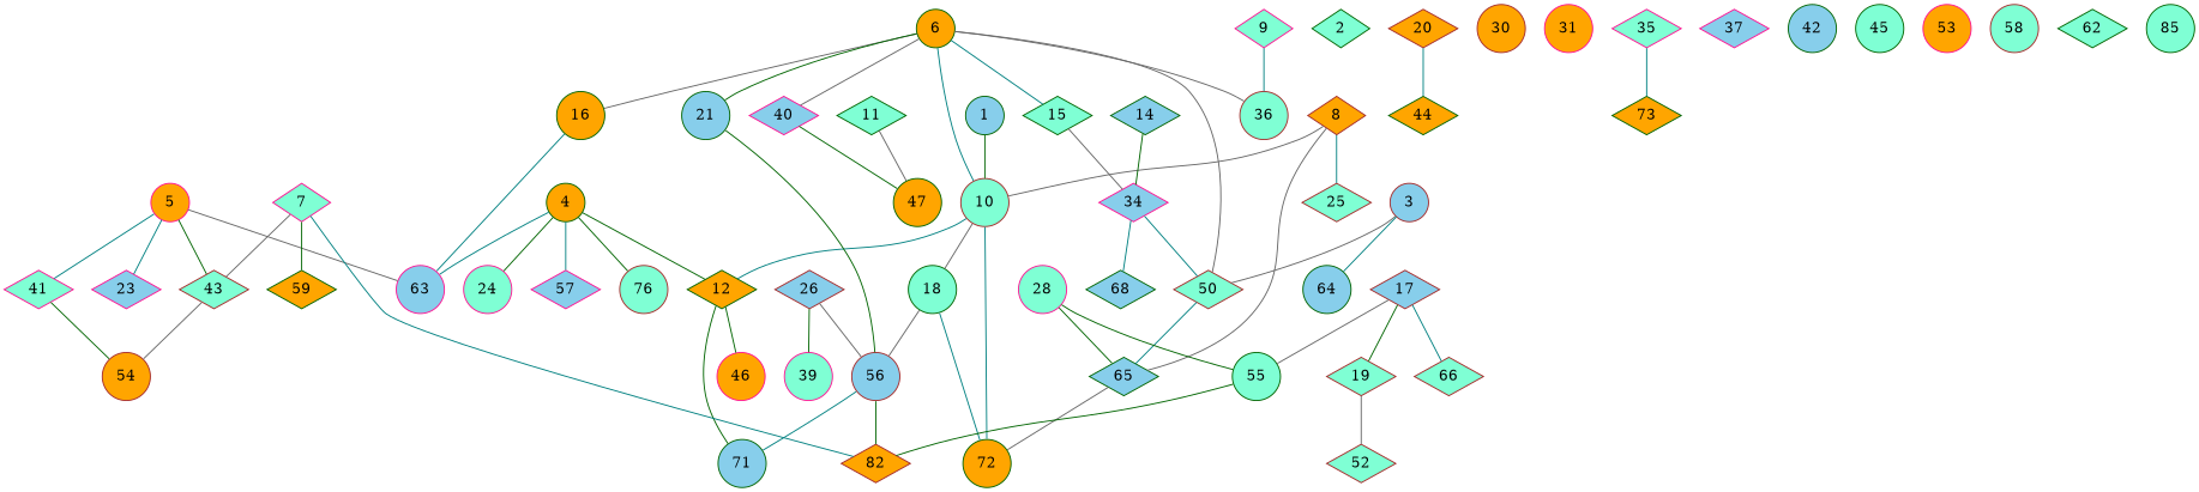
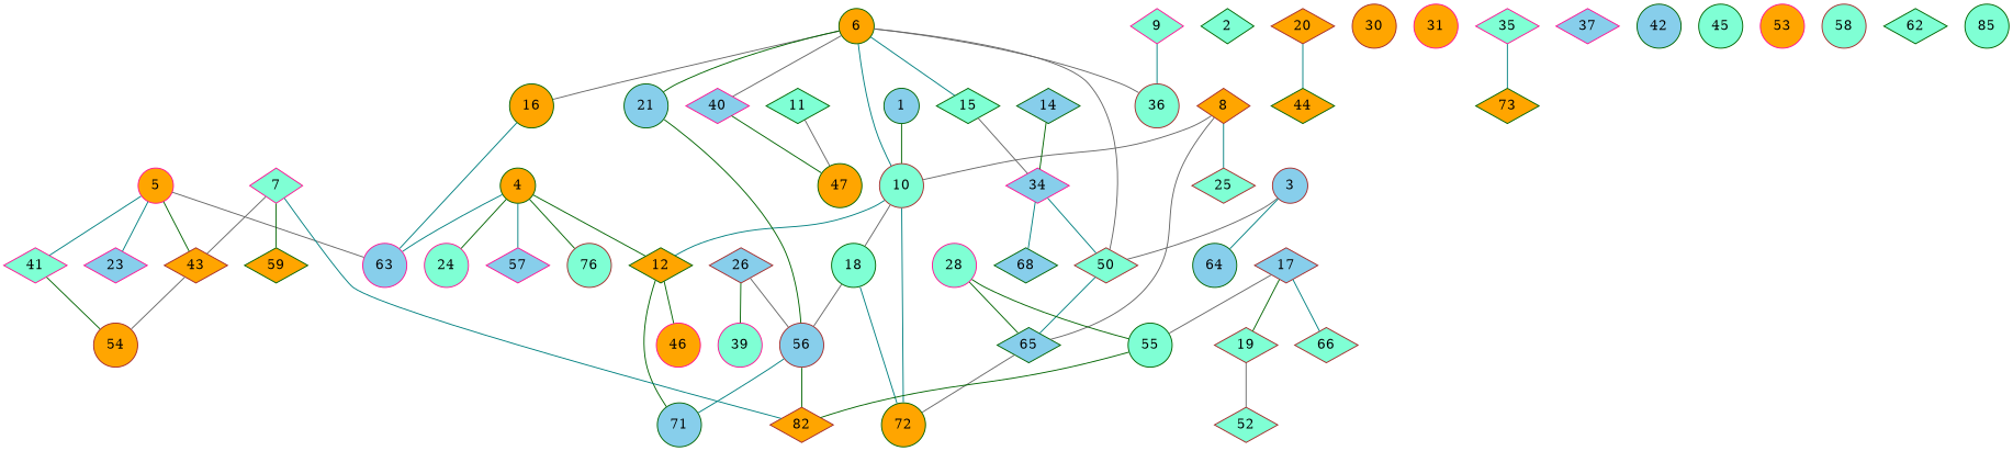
  graph {
    node [color=darkgreen fillcolor=aquamarine shape=diamond style=filled]
    edge [color=teal]
    10 [color=brown shape=circle super="+77"]
    12 [fillcolor=orange super="+13"]
    18 [shape=circle super="+33"]
    72 [fillcolor=orange shape=circle super="+81"]
    1 [fillcolor=skyblue shape=circle]
    2
    3 [color=brown fillcolor=skyblue shape=circle super="+70"]
    50 [color=brown super="+51"]
    64 [fillcolor=skyblue shape=circle]
    65 [fillcolor=skyblue super="+78"]
    4 [fillcolor=orange shape=circle super="+32"]
    24 [color=deeppink shape=circle]
    57 [color=deeppink fillcolor=skyblue]
    63 [color=deeppink fillcolor=skyblue shape=circle super="+87"]
    76 [color=brown shape=circle]
    46 [color=deeppink fillcolor=orange shape=circle super="+61"]
    71 [fillcolor=skyblue shape=circle]
    5 [color=deeppink fillcolor=orange shape=circle super="+22"]
    23 [color=deeppink fillcolor=skyblue]
    41 [color=deeppink super="+80"]
-   43 [color=brown super="+48"]
+   43 [color=brown fillcolor=orange super="+48"]
    54 [color=brown fillcolor=orange shape=circle]
    6 [fillcolor=orange shape=circle super="+38"]
    15
    16 [fillcolor=orange shape=circle]
    21 [fillcolor=skyblue shape=circle]
    36 [color=brown shape=circle]
    40 [color=deeppink fillcolor=skyblue]
    34 [color=deeppink fillcolor=skyblue super="+49"]
    56 [color=brown fillcolor=skyblue shape=circle super="+79"]
    47 [fillcolor=orange shape=circle super="+83"]
    7 [color=deeppink super="+84"]
    59 [fillcolor=orange]
    82 [color=brown fillcolor=orange]
    8 [color=brown fillcolor=orange]
    25 [color=brown super="+29"]
    9 [color=deeppink super="+60"]
    11
    68 [fillcolor=skyblue]
    14 [fillcolor=skyblue]
    17 [color=brown fillcolor=skyblue super="+69"]
    19 [color=brown]
    55 [shape=circle super="+74"]
    66 [color=brown]
    52 [color=brown]
    44 [fillcolor=orange super="+86"]
    20 [color=brown fillcolor=orange]
    26 [color=brown fillcolor=skyblue super="+27"]
    39 [color=deeppink shape=circle]
    28 [color=deeppink shape=circle super="+67"]
    30 [color=brown fillcolor=orange shape=circle]
    31 [color=deeppink fillcolor=orange shape=circle]
    35 [color=deeppink super="+75"]
    73 [fillcolor=orange]
    37 [color=deeppink fillcolor=skyblue]
    42 [fillcolor=skyblue shape=circle]
    45 [shape=circle]
    53 [color=deeppink fillcolor=orange shape=circle]
    58 [color=brown shape=circle]
    62
    85 [shape=circle]
    10 -- 12
    10 -- 18 [color=gray40]
    10 -- 72
    12 -- 46 [color=darkgreen]
    12 -- 71 [color=darkgreen]
    18 -- 72
    18 -- 56 [color=gray40]
    1 -- 10 [color=darkgreen weight=2]
    3 -- 50 [color=gray40]
    3 -- 64
    50 -- 65
    65 -- 72 [color=gray40]
    4 -- 12 [color=darkgreen]
    4 -- 24 [color=darkgreen]
    4 -- 57
    4 -- 63
    4 -- 76 [color=darkgreen]
    5 -- 63 [color=gray40]
    5 -- 23
    5 -- 41
    5 -- 43 [color=darkgreen]
    41 -- 54 [color=darkgreen]
    43 -- 54 [color=gray40]
    6 -- 10
    6 -- 50 [color=gray40]
    6 -- 15
    6 -- 16 [color=gray40]
    6 -- 21 [color=darkgreen]
    6 -- 36 [color=gray40]
    6 -- 40 [color=gray40]
    15 -- 34 [color=gray40]
    16 -- 63
    21 -- 56 [color=darkgreen]
    40 -- 47 [color=darkgreen]
    34 -- 50
    34 -- 68
    56 -- 71
    56 -- 82 [color=darkgreen]
    7 -- 43 [color=gray40]
    7 -- 59 [color=darkgreen]
    7 -- 82
    8 -- 10 [color=gray40]
    8 -- 65 [color=gray40]
    8 -- 25
    9 -- 36
    11 -- 47 [color=gray40]
    14 -- 34 [color=darkgreen]
    17 -- 19 [color=darkgreen]
    17 -- 55 [color=gray40 weight=2]
    17 -- 66
    19 -- 52 [color=gray40]
    55 -- 82 [color=darkgreen]
    20 -- 44
    26 -- 56 [color=gray40]
    26 -- 39 [color=darkgreen]
    28 -- 65 [color=darkgreen]
    28 -- 55 [color=darkgreen]
    35 -- 73
  }
